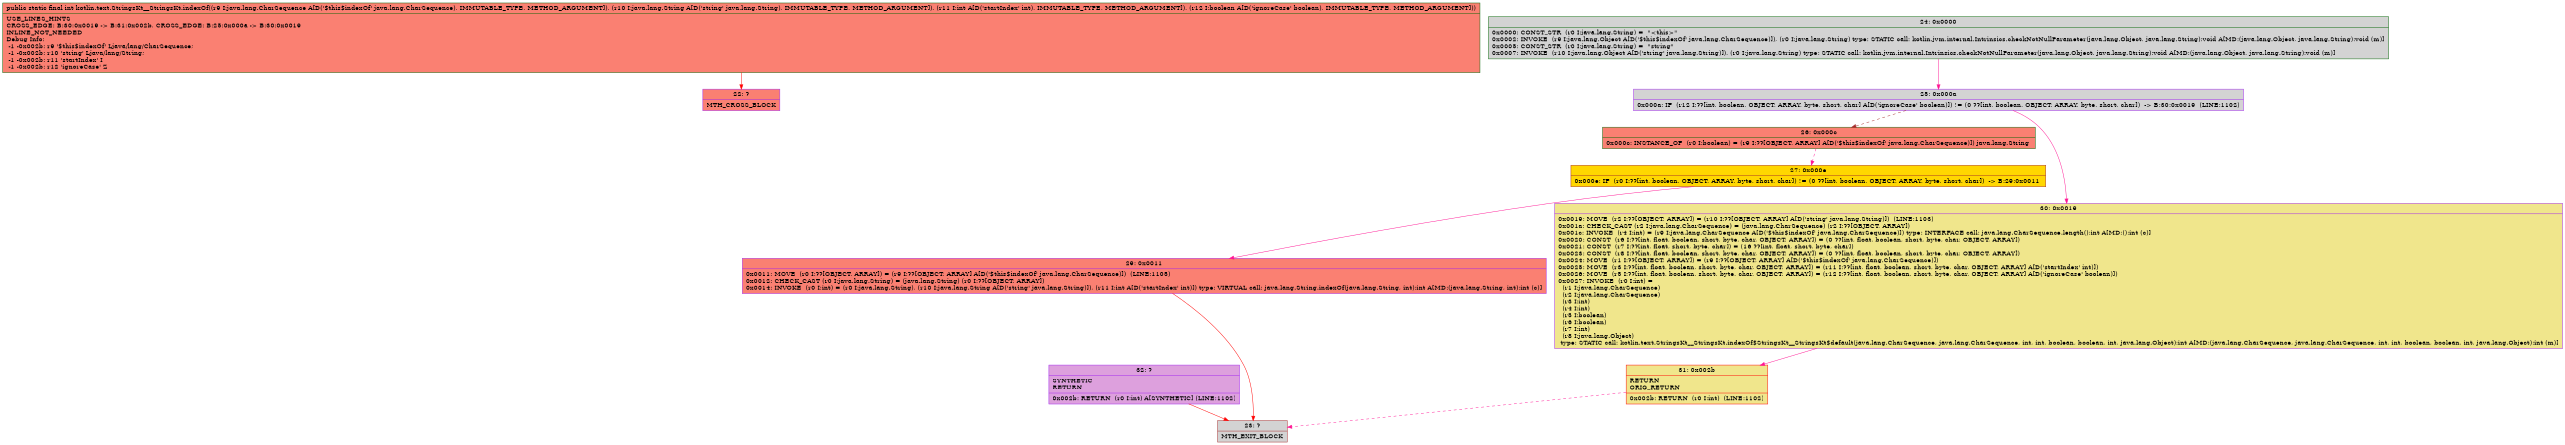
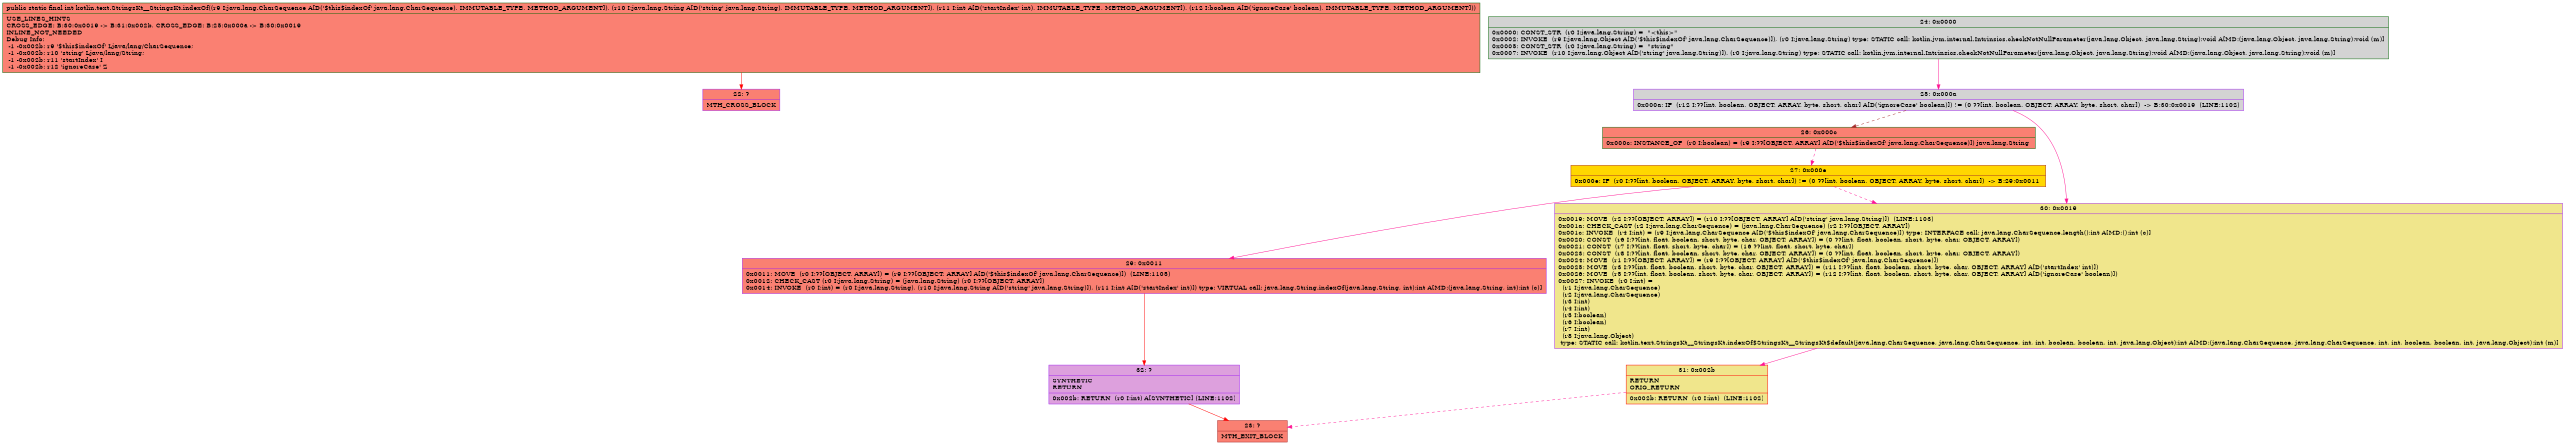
  digraph {
    node [color=purple fillcolor=salmon shape=record style=filled]
    edge [color=deeppink]
    n1 [label="{22\:\ ?|MTH_CROSS_BLOCK\l}"]
    n2 [color=darkgreen fillcolor=lightgrey label="{24\:\ 0x0000|0x0000: CONST_STR  (r0 I:java.lang.String) =  \"\<this\>\" \l0x0002: INVOKE  (r9 I:java.lang.Object A[D('$this$indexOf' java.lang.CharSequence)]), (r0 I:java.lang.String) type: STATIC call: kotlin.jvm.internal.Intrinsics.checkNotNullParameter(java.lang.Object, java.lang.String):void A[MD:(java.lang.Object, java.lang.String):void (m)]\l0x0005: CONST_STR  (r0 I:java.lang.String) =  \"string\" \l0x0007: INVOKE  (r10 I:java.lang.Object A[D('string' java.lang.String)]), (r0 I:java.lang.String) type: STATIC call: kotlin.jvm.internal.Intrinsics.checkNotNullParameter(java.lang.Object, java.lang.String):void A[MD:(java.lang.Object, java.lang.String):void (m)]\l}"]
    n3 [fillcolor=lightgrey label="{25\:\ 0x000a|0x000a: IF  (r12 I:??[int, boolean, OBJECT, ARRAY, byte, short, char] A[D('ignoreCase' boolean)]) != (0 ??[int, boolean, OBJECT, ARRAY, byte, short, char])  \-\> B:30:0x0019  (LINE:1102)\l}"]
    n4 [color=darkgreen label="{26\:\ 0x000c|0x000c: INSTANCE_OF  (r0 I:boolean) = (r9 I:??[OBJECT, ARRAY] A[D('$this$indexOf' java.lang.CharSequence)]) java.lang.String \l}"]
    n5 [fillcolor=khaki label="{30\:\ 0x0019|0x0019: MOVE  (r2 I:??[OBJECT, ARRAY]) = (r10 I:??[OBJECT, ARRAY] A[D('string' java.lang.String)])  (LINE:1103)\l0x001a: CHECK_CAST (r2 I:java.lang.CharSequence) = (java.lang.CharSequence) (r2 I:??[OBJECT, ARRAY]) \l0x001c: INVOKE  (r4 I:int) = (r9 I:java.lang.CharSequence A[D('$this$indexOf' java.lang.CharSequence)]) type: INTERFACE call: java.lang.CharSequence.length():int A[MD:():int (c)]\l0x0020: CONST  (r6 I:??[int, float, boolean, short, byte, char, OBJECT, ARRAY]) = (0 ??[int, float, boolean, short, byte, char, OBJECT, ARRAY]) \l0x0021: CONST  (r7 I:??[int, float, short, byte, char]) = (16 ??[int, float, short, byte, char]) \l0x0023: CONST  (r8 I:??[int, float, boolean, short, byte, char, OBJECT, ARRAY]) = (0 ??[int, float, boolean, short, byte, char, OBJECT, ARRAY]) \l0x0024: MOVE  (r1 I:??[OBJECT, ARRAY]) = (r9 I:??[OBJECT, ARRAY] A[D('$this$indexOf' java.lang.CharSequence)]) \l0x0025: MOVE  (r3 I:??[int, float, boolean, short, byte, char, OBJECT, ARRAY]) = (r11 I:??[int, float, boolean, short, byte, char, OBJECT, ARRAY] A[D('startIndex' int)]) \l0x0026: MOVE  (r5 I:??[int, float, boolean, short, byte, char, OBJECT, ARRAY]) = (r12 I:??[int, float, boolean, short, byte, char, OBJECT, ARRAY] A[D('ignoreCase' boolean)]) \l0x0027: INVOKE  (r0 I:int) = \l  (r1 I:java.lang.CharSequence)\l  (r2 I:java.lang.CharSequence)\l  (r3 I:int)\l  (r4 I:int)\l  (r5 I:boolean)\l  (r6 I:boolean)\l  (r7 I:int)\l  (r8 I:java.lang.Object)\l type: STATIC call: kotlin.text.StringsKt__StringsKt.indexOf$StringsKt__StringsKt$default(java.lang.CharSequence, java.lang.CharSequence, int, int, boolean, boolean, int, java.lang.Object):int A[MD:(java.lang.CharSequence, java.lang.CharSequence, int, int, boolean, boolean, int, java.lang.Object):int (m)]\l}"]
    n6 [color=brown fillcolor=gold label="{27\:\ 0x000e|0x000e: IF  (r0 I:??[int, boolean, OBJECT, ARRAY, byte, short, char]) != (0 ??[int, boolean, OBJECT, ARRAY, byte, short, char])  \-\> B:29:0x0011 \l}"]
    n7 [color=red fillcolor=khaki label="{31\:\ 0x002b|RETURN\lORIG_RETURN\l|0x002b: RETURN  (r0 I:int)  (LINE:1102)\l}"]
    n8 [label="{29\:\ 0x0011|0x0011: MOVE  (r0 I:??[OBJECT, ARRAY]) = (r9 I:??[OBJECT, ARRAY] A[D('$this$indexOf' java.lang.CharSequence)])  (LINE:1105)\l0x0012: CHECK_CAST (r0 I:java.lang.String) = (java.lang.String) (r0 I:??[OBJECT, ARRAY]) \l0x0014: INVOKE  (r0 I:int) = (r0 I:java.lang.String), (r10 I:java.lang.String A[D('string' java.lang.String)]), (r11 I:int A[D('startIndex' int)]) type: VIRTUAL call: java.lang.String.indexOf(java.lang.String, int):int A[MD:(java.lang.String, int):int (c)]\l}"]
    n9 [fillcolor=plum label="{32\:\ ?|SYNTHETIC\lRETURN\l|0x002b: RETURN  (r0 I:int) A[SYNTHETIC] (LINE:1102)\l}"]
-   n10 [color=brown fillcolor=lightgrey label="{23\:\ ?|MTH_EXIT_BLOCK\l}"]
+   n10 [color=brown label="{23\:\ ?|MTH_EXIT_BLOCK\l}"]
    n11 [color=darkgreen label="{public static final int kotlin.text.StringsKt__StringsKt.indexOf((r9 I:java.lang.CharSequence A[D('$this$indexOf' java.lang.CharSequence), IMMUTABLE_TYPE, METHOD_ARGUMENT]), (r10 I:java.lang.String A[D('string' java.lang.String), IMMUTABLE_TYPE, METHOD_ARGUMENT]), (r11 I:int A[D('startIndex' int), IMMUTABLE_TYPE, METHOD_ARGUMENT]), (r12 I:boolean A[D('ignoreCase' boolean), IMMUTABLE_TYPE, METHOD_ARGUMENT]))  | USE_LINES_HINTS\lCROSS_EDGE: B:30:0x0019 \-\> B:31:0x002b, CROSS_EDGE: B:25:0x000a \-\> B:30:0x0019\lINLINE_NOT_NEEDED\lDebug Info:\l  \-1 \-0x002b: r9 '$this$indexOf' Ljava\/lang\/CharSequence;\l  \-1 \-0x002b: r10 'string' Ljava\/lang\/String;\l  \-1 \-0x002b: r11 'startIndex' I\l  \-1 \-0x002b: r12 'ignoreCase' Z\l}"]
    n2 -> n3
    n3 -> n4 [color=brown style=dashed]
    n3 -> n5
    n4 -> n6 [style=dashed]
    n5 -> n7
+   n6 -> n5 [style=dashed]
    n6 -> n8
    n7 -> n10 [style=dashed]
-   n8 -> n10 [color=red]
+   n8 -> n9 [color=red]
    n9 -> n10 [color=red]
    n11 -> n1 [color=red]
  }
